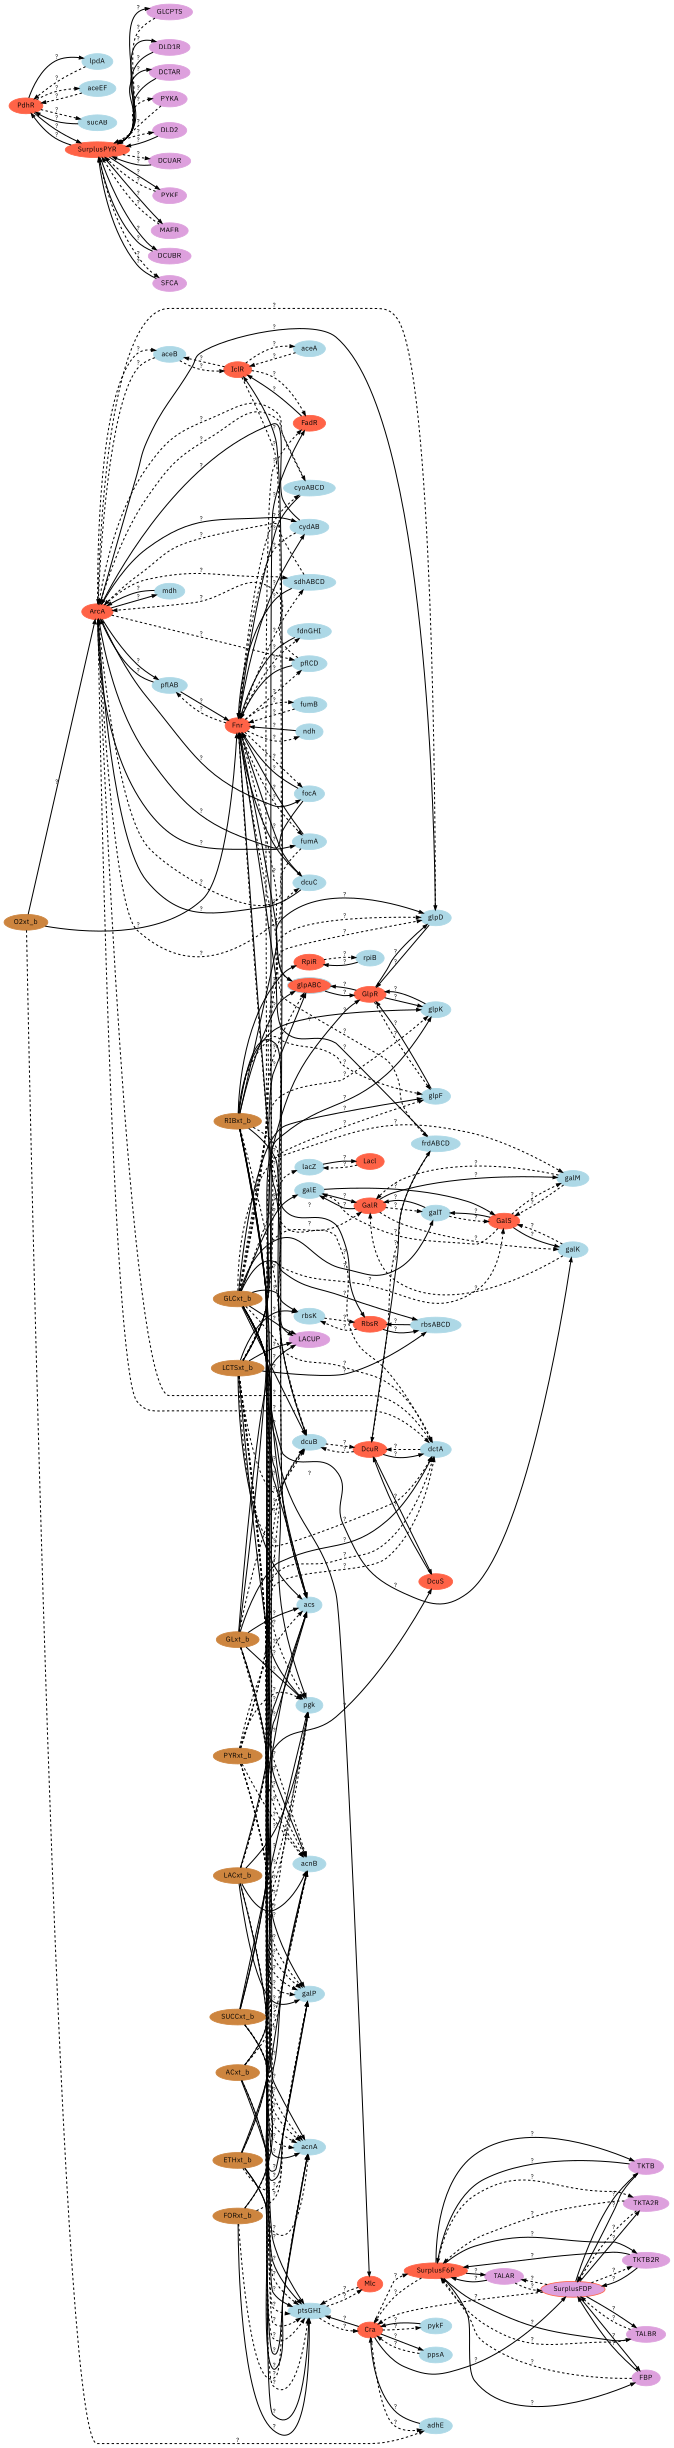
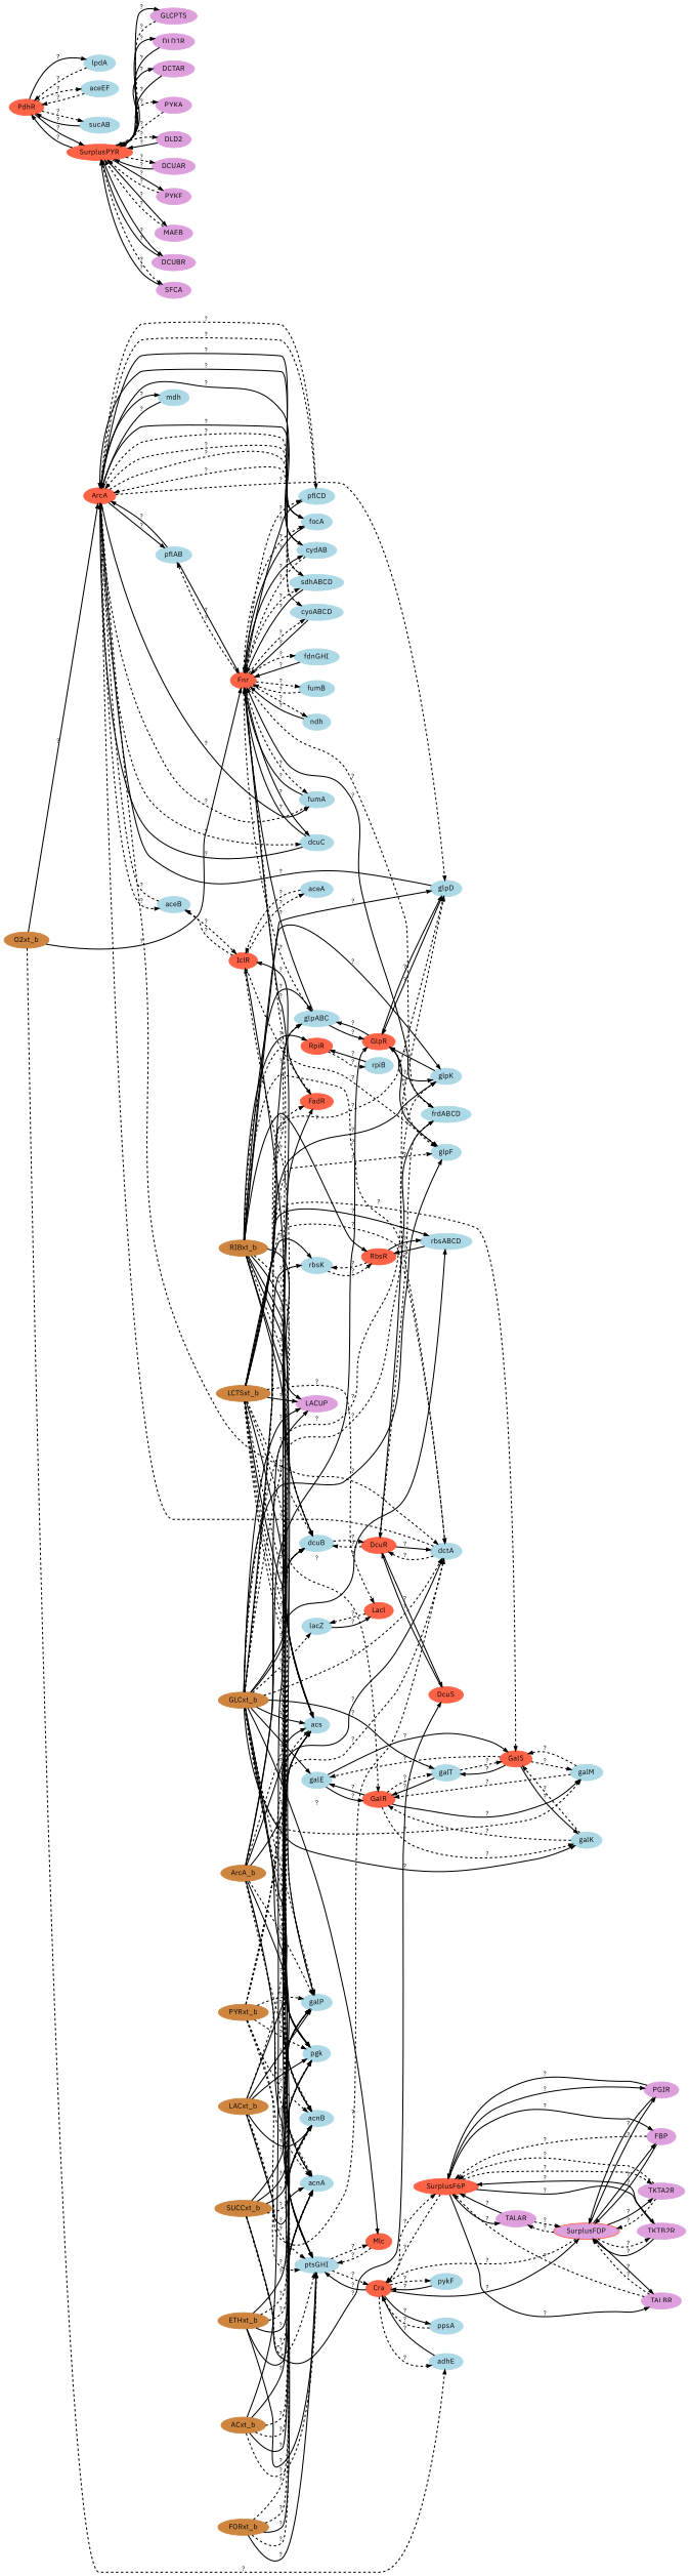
  digraph {
    fontname="IBM Plex Sans"
    rankdir=LR
    node [color=lightblue fillcolor=lightblue fontname="IBM Plex Sans" fontsize=18 shape=ellipse style="filled, bold"]
    edge [arrowhead=normal color=black dir=forward fontname="IBM Plex Sans" penwidth=2.5 sign=0 style=solid]
    ArcA [color=tomato fillcolor=tomato]
    pflAB
    glpD
    sdhABCD
    cyoABCD
    pflCD
    focA
    cydAB
    mdh
    fumA
    aceB
    dctA
    dcuC
    Fnr [color=tomato fillcolor=tomato]
    GlpR [color=tomato fillcolor=tomato]
    IclR [color=tomato fillcolor=tomato]
    DcuR [color=tomato fillcolor=tomato]
    dcuB
    frdABCD
    fdnGHI
    fumB
-   glpABC [fillcolor=tomato]
+   glpABC
    ndh
    glpK
    glpF
    FadR [color=tomato fillcolor=tomato]
    aceA
    acs
    DcuS [color=tomato fillcolor=tomato]
    Cra [color=tomato fillcolor=tomato]
    pykF
    ppsA
    ptsGHI
    adhE
    SurplusFDP [color=tomato fillcolor=plum]
    SurplusF6P [color=tomato fillcolor=tomato]
    Mlc [color=tomato fillcolor=tomato]
-   PGIR [color=plum fillcolor=plum label=TKTB]
+   PGIR [color=plum fillcolor=plum]
    TKTA2R [color=plum fillcolor=plum]
    TKTB2R [color=plum fillcolor=plum]
    TALBR [color=plum fillcolor=plum]
    FBP [color=plum fillcolor=plum]
    TALAR [color=plum fillcolor=plum]
    GalR [color=tomato fillcolor=tomato]
    galE
    galM
    galK
    galT
    GalS [color=tomato fillcolor=tomato]
    Lacl [color=tomato fillcolor=tomato]
    lacZ
    PdhR [color=tomato fillcolor=tomato]
    lpdA
    aceEF
    sucAB
    SurplusPYR [color=tomato fillcolor=tomato]
    GLCPTS [color=plum fillcolor=plum]
    DLD1R [color=plum fillcolor=plum]
    DCTAR [color=plum fillcolor=plum]
    PYKA [color=plum fillcolor=plum]
    DLD2 [color=plum fillcolor=plum]
    DCUAR [color=plum fillcolor=plum]
    PYKF [color=plum fillcolor=plum]
    MAEB [color=plum fillcolor=plum]
    DCUBR [color=plum fillcolor=plum]
    SFCA [color=plum fillcolor=plum]
    RbsR [color=tomato fillcolor=tomato]
    rbsK
    rbsABCD
    RpiR [color=tomato fillcolor=tomato]
    rpiB
    GLCxt_b [color=peru fillcolor=peru]
    galP
    acnB
    acnA
    pgk
    LACUP [color=plum fillcolor=plum]
    RIBxt_b [color=peru fillcolor=peru]
    O2xt_b [color=peru fillcolor=peru]
    LACxt_b [color=peru fillcolor=peru]
    ACxt_b [color=peru fillcolor=peru]
    ETHxt_b [color=peru fillcolor=peru]
    LCTSxt_b [color=peru fillcolor=peru]
    SUCCxt_b [color=peru fillcolor=peru]
    PYRxt_b [color=peru fillcolor=peru]
    FORxt_b [color=peru fillcolor=peru]
-   GLxt_b [color=peru fillcolor=peru]
+   GLxt_b [color=peru fillcolor=peru label=ArcA_b]
    ArcA -> pflAB [label="?"]
    ArcA -> glpD [label="?" style=dashed]
    ArcA -> sdhABCD [label="?" style=dashed]
    ArcA -> cyoABCD [label="?" style=dashed]
    ArcA -> pflCD [label="?" style=dashed]
    ArcA -> focA [label="?"]
    ArcA -> cydAB [label="?"]
    ArcA -> mdh [label="?"]
    ArcA -> fumA [label="?"]
    ArcA -> aceB [label="?" style=dashed]
    ArcA -> dctA [label="?" style=dashed]
    ArcA -> dcuC [label="?" style=dashed]
    pflAB -> ArcA [label="?"]
    pflAB -> Fnr [label="?"]
    glpD -> ArcA [label="?"]
    glpD -> GlpR [label="?"]
    sdhABCD -> ArcA [label="?" style=dashed]
    sdhABCD -> Fnr [label="?"]
    cyoABCD -> ArcA [label="?" style=dashed]
    cyoABCD -> Fnr [label="?"]
    pflCD -> ArcA [label="?" style=dashed]
    pflCD -> Fnr [label="?"]
    focA -> ArcA [label="?"]
    focA -> Fnr [label="?"]
    cydAB -> ArcA [label="?"]
    cydAB -> Fnr [label="?" style=dashed]
    mdh -> ArcA [label="?"]
    fumA -> ArcA [label="?" style=dashed]
    fumA -> Fnr [label="?"]
    aceB -> ArcA [label="?" style=dashed]
    aceB -> IclR [label="?" style=dashed]
    dctA -> ArcA [label="?" style=dashed]
    dctA -> DcuR [label="?" style=dashed]
    dcuC -> ArcA [label="?"]
    dcuC -> Fnr [label="?"]
    Fnr -> pflAB [label="?" style=dashed]
    Fnr -> sdhABCD [label="?" style=dashed]
    Fnr -> cyoABCD [label="?" style=dashed]
    Fnr -> pflCD [label="?" style=dashed]
    Fnr -> focA [label="?" style=dashed]
    Fnr -> cydAB [label="?"]
    Fnr -> fumA [label="?" style=dashed]
    Fnr -> dcuC [label="?"]
    Fnr -> dcuB [label="?"]
    Fnr -> frdABCD [label="?" style=dashed]
    Fnr -> fdnGHI [label="?" style=dashed]
    Fnr -> fumB [label="?" style=dashed]
    Fnr -> glpABC [label="?" style=dashed]
    Fnr -> ndh [label="?" style=dashed]
    GlpR -> glpD [label="?"]
    GlpR -> glpABC [label="?"]
    GlpR -> glpK [label="?"]
    GlpR -> glpF [label="?" style=dashed]
    IclR -> aceB [label="?" style=dashed]
    IclR -> FadR [label="?" style=dashed]
    IclR -> aceA [label="?" style=dashed]
    IclR -> acs [label="?" style=dashed]
    DcuR -> dctA [label="?"]
    DcuR -> dcuB [label="?" style=dashed]
    DcuR -> frdABCD [label="?"]
    DcuR -> DcuS [label="?"]
    dcuB -> Fnr [label="?" style=dashed]
    dcuB -> DcuR [label="?" style=dashed]
    frdABCD -> Fnr [label="?"]
    frdABCD -> DcuR [label="?" style=dashed]
    fdnGHI -> Fnr [label="?"]
    fumB -> Fnr [label="?" style=dashed]
    glpABC -> Fnr [label="?"]
    glpABC -> GlpR [label="?"]
    ndh -> Fnr [label="?"]
    glpK -> GlpR [label="?"]
    glpF -> GlpR [label="?"]
    FadR -> IclR [label="?"]
    aceA -> IclR [label="?" style=dashed]
    acs -> IclR [label="?"]
    DcuS -> DcuR [label="?"]
    Cra -> pykF [label="?" style=dashed]
    Cra -> ppsA [label="?"]
    Cra -> ptsGHI [label="?"]
    Cra -> adhE [label="?" style=dashed]
    Cra -> SurplusFDP [label="?"]
    Cra -> SurplusF6P [label="?" style=dashed]
    pykF -> Cra [label="?"]
    ppsA -> Cra [label="?" style=dashed]
    ptsGHI -> Cra [label="?" style=dashed]
    ptsGHI -> Mlc [label="?" style=dashed]
    adhE -> Cra [label="?"]
    SurplusFDP -> Cra [label="?" style=dashed]
    SurplusFDP -> PGIR [label="?"]
    SurplusFDP -> TKTA2R [label="?"]
    SurplusFDP -> TKTB2R [label="?" style=dashed]
    SurplusFDP -> TALBR [label="?"]
    SurplusFDP -> FBP [label="?"]
    SurplusFDP -> TALAR [label="?" style=dashed]
    SurplusF6P -> Cra [label="?" style=dashed]
    SurplusF6P -> PGIR [label="?"]
    SurplusF6P -> TKTA2R [label="?" style=dashed]
    SurplusF6P -> TKTB2R [label="?"]
    SurplusF6P -> TALBR [label="?"]
    SurplusF6P -> FBP [label="?"]
    SurplusF6P -> TALAR [label="?"]
    Mlc -> ptsGHI [label="?" style=dashed]
    PGIR -> SurplusFDP [label="?"]
    PGIR -> SurplusF6P [label="?"]
    TKTA2R -> SurplusFDP [label="?" style=dashed]
    TKTA2R -> SurplusF6P [label="?" style=dashed]
    TKTB2R -> SurplusFDP [label="?"]
    TKTB2R -> SurplusF6P [label="?"]
    TALBR -> SurplusFDP [label="?" style=dashed]
    TALBR -> SurplusF6P [label="?" style=dashed]
    FBP -> SurplusFDP [label="?"]
    FBP -> SurplusF6P [label="?" style=dashed]
    TALAR -> SurplusFDP [label="?" style=dashed]
    TALAR -> SurplusF6P [label="?"]
    GalR -> galE [label="?"]
    GalR -> galM [label="?"]
    GalR -> galK [label="?" style=dashed]
    GalR -> galT [label="?" style=dashed]
    galE -> GalR [label="?"]
    galE -> GalS [label="?"]
    galM -> GalR [label="?" style=dashed]
    galM -> GalS [label="?" style=dashed]
    galK -> GalR [label="?" style=dashed]
    galK -> GalS [label="?" style=dashed]
    galT -> GalR [label="?"]
    galT -> GalS [label="?" style=dashed]
    GalS -> galE [label="?" style=dashed]
    GalS -> galM [label="?" style=dashed]
    GalS -> galK [label="?"]
    GalS -> galT [label="?"]
    Lacl -> lacZ [label="?" style=dashed]
    lacZ -> Lacl [label="?"]
    PdhR -> lpdA [label="?"]
    PdhR -> aceEF [label="?" style=dashed]
    PdhR -> sucAB [label="?" style=dashed]
    PdhR -> SurplusPYR [label="?"]
    lpdA -> PdhR [label="?" style=dashed]
    aceEF -> PdhR [label="?" style=dashed]
    sucAB -> PdhR [label="?"]
    SurplusPYR -> PdhR [label="?"]
    SurplusPYR -> GLCPTS [label="?"]
    SurplusPYR -> DLD1R [label="?"]
    SurplusPYR -> DCTAR [label="?"]
    SurplusPYR -> PYKA [label="?" style=dashed]
    SurplusPYR -> DLD2 [label="?" style=dashed]
    SurplusPYR -> DCUAR [label="?" style=dashed]
    SurplusPYR -> PYKF [label="?"]
    SurplusPYR -> MAEB [label="?"]
    SurplusPYR -> DCUBR [label="?"]
    SurplusPYR -> SFCA [label="?" style=dashed]
    GLCPTS -> SurplusPYR [label="?" style=dashed]
    DLD1R -> SurplusPYR [label="?"]
    DCTAR -> SurplusPYR [label="?"]
    PYKA -> SurplusPYR [label="?" style=dashed]
    DLD2 -> SurplusPYR [label="?"]
    DCUAR -> SurplusPYR [label="?"]
    PYKF -> SurplusPYR [label="?" style=dashed]
    MAEB -> SurplusPYR [label="?" style=dashed]
    DCUBR -> SurplusPYR [label="?"]
    SFCA -> SurplusPYR [label="?"]
    RbsR -> rbsK [label="?" style=dashed]
    RbsR -> rbsABCD [label="?"]
    rbsK -> RbsR [label="?" style=dashed]
    rbsABCD -> RbsR [label="?"]
    RpiR -> rpiB [label="?" style=dashed]
    rpiB -> RpiR [label="?"]
    GLCxt_b -> glpD [label="?" style=dashed]
    GLCxt_b -> dctA [label="?" style=dashed]
    GLCxt_b -> dcuB [label="?"]
    GLCxt_b -> glpABC [label="?" style=dashed]
    GLCxt_b -> glpK [label="?" style=dashed]
    GLCxt_b -> glpF [label="?"]
    GLCxt_b -> FadR [label="?" style=dashed]
    GLCxt_b -> acs [label="?"]
    GLCxt_b -> ptsGHI [label="?"]
    GLCxt_b -> Mlc [label="?"]
    GLCxt_b -> galE [label="?"]
    GLCxt_b -> galM [label="?" style=dashed]
    GLCxt_b -> galK [label="?"]
    GLCxt_b -> galT [label="?"]
    GLCxt_b -> lacZ [label="?" style=dashed]
    GLCxt_b -> rbsK [label="?"]
    GLCxt_b -> rbsABCD [label="?"]
    GLCxt_b -> galP [label="?" style=dashed]
    GLCxt_b -> acnB [label="?"]
    GLCxt_b -> acnA [label="?" style=dashed]
    GLCxt_b -> pgk [label="?" style=dashed]
    GLCxt_b -> LACUP [label="?"]
    RIBxt_b -> glpD [label="?"]
    RIBxt_b -> dctA [label="?" style=dashed]
    RIBxt_b -> dcuB [label="?" style=dashed]
    RIBxt_b -> glpABC [label="?"]
    RIBxt_b -> glpK [label="?"]
    RIBxt_b -> glpF [label="?" style=dashed]
    RIBxt_b -> acs [label="?"]
    RIBxt_b -> ptsGHI [label="?"]
    RIBxt_b -> RbsR [label="?"]
    RIBxt_b -> RpiR [label="?"]
    RIBxt_b -> galP [label="?"]
    RIBxt_b -> acnB [label="?" style=dashed]
    RIBxt_b -> acnA [label="?"]
    RIBxt_b -> pgk [label="?"]
    RIBxt_b -> LACUP [label="?"]
    O2xt_b -> ArcA [label="?"]
    O2xt_b -> Fnr [label="?"]
    O2xt_b -> adhE [label="?" style=dashed]
    LACxt_b -> dctA [label="?" style=dashed]
    LACxt_b -> dcuB [label="?" style=dashed]
    LACxt_b -> acs [label="?"]
    LACxt_b -> ptsGHI [label="?" style=dashed]
    LACxt_b -> galP [label="?"]
    LACxt_b -> acnB [label="?"]
    LACxt_b -> acnA [label="?"]
    LACxt_b -> pgk [label="?"]
    ACxt_b -> FadR [label="?"]
    ACxt_b -> ptsGHI [label="?" style=dashed]
    ACxt_b -> galP [label="?"]
    ACxt_b -> acnB [label="?" style=dashed]
    ACxt_b -> acnA [label="?"]
    ACxt_b -> pgk [label="?" style=dashed]
    ETHxt_b -> acs [label="?"]
    ETHxt_b -> ptsGHI [label="?"]
    ETHxt_b -> galP [label="?" style=dashed]
    ETHxt_b -> acnB [label="?"]
    ETHxt_b -> acnA [label="?"]
    ETHxt_b -> pgk [label="?" style=dashed]
    LCTSxt_b -> glpD [label="?" style=dashed]
    LCTSxt_b -> dctA [label="?" style=dashed]
    LCTSxt_b -> dcuB [label="?" style=dashed]
    LCTSxt_b -> glpABC [label="?"]
    LCTSxt_b -> glpK [label="?"]
    LCTSxt_b -> glpF [label="?" style=dashed]
    LCTSxt_b -> acs [label="?"]
    LCTSxt_b -> ptsGHI [label="?" style=dashed]
    LCTSxt_b -> GalR [label="?" style=dashed]
    LCTSxt_b -> GalS [label="?" style=dashed]
+   LCTSxt_b -> Lacl [label="?" style=dashed]
    LCTSxt_b -> rbsK [label="?"]
    LCTSxt_b -> rbsABCD [label="?"]
    LCTSxt_b -> galP [label="?" style=dashed]
    LCTSxt_b -> acnB [label="?" style=dashed]
    LCTSxt_b -> acnA [label="?" style=dashed]
    LCTSxt_b -> pgk [label="?"]
    LCTSxt_b -> LACUP [label="?"]
    SUCCxt_b -> acs [label="?"]
    SUCCxt_b -> DcuS [label="?"]
    SUCCxt_b -> ptsGHI [label="?" style=dashed]
    SUCCxt_b -> galP [label="?"]
    SUCCxt_b -> acnB [label="?" style=dashed]
    SUCCxt_b -> acnA [label="?" style=dashed]
    SUCCxt_b -> pgk [label="?"]
    PYRxt_b -> dctA [label="?" style=dashed]
    PYRxt_b -> dcuB [label="?" style=dashed]
    PYRxt_b -> acs [label="?" style=dashed]
    PYRxt_b -> ptsGHI [label="?" style=dashed]
    PYRxt_b -> galP [label="?" style=dashed]
    PYRxt_b -> acnB [label="?" style=dashed]
    PYRxt_b -> acnA [label="?" style=dashed]
    PYRxt_b -> pgk [label="?" style=dashed]
    FORxt_b -> ptsGHI [label="?"]
    FORxt_b -> galP [label="?" style=dashed]
    FORxt_b -> acnB [label="?"]
    FORxt_b -> acnA [label="?" style=dashed]
    FORxt_b -> pgk [label="?" style=dashed]
    GLxt_b -> dctA [label="?"]
    GLxt_b -> GlpR [label="?"]
    GLxt_b -> dcuB [label="?" style=dashed]
    GLxt_b -> acs [label="?"]
    GLxt_b -> ptsGHI [label="?"]
    GLxt_b -> galP [label="?" style=dashed]
    GLxt_b -> acnB [label="?" style=dashed]
    GLxt_b -> acnA [label="?" style=dashed]
    GLxt_b -> pgk [label="?"]
    GLxt_b -> LACUP [label="?"]
  }
